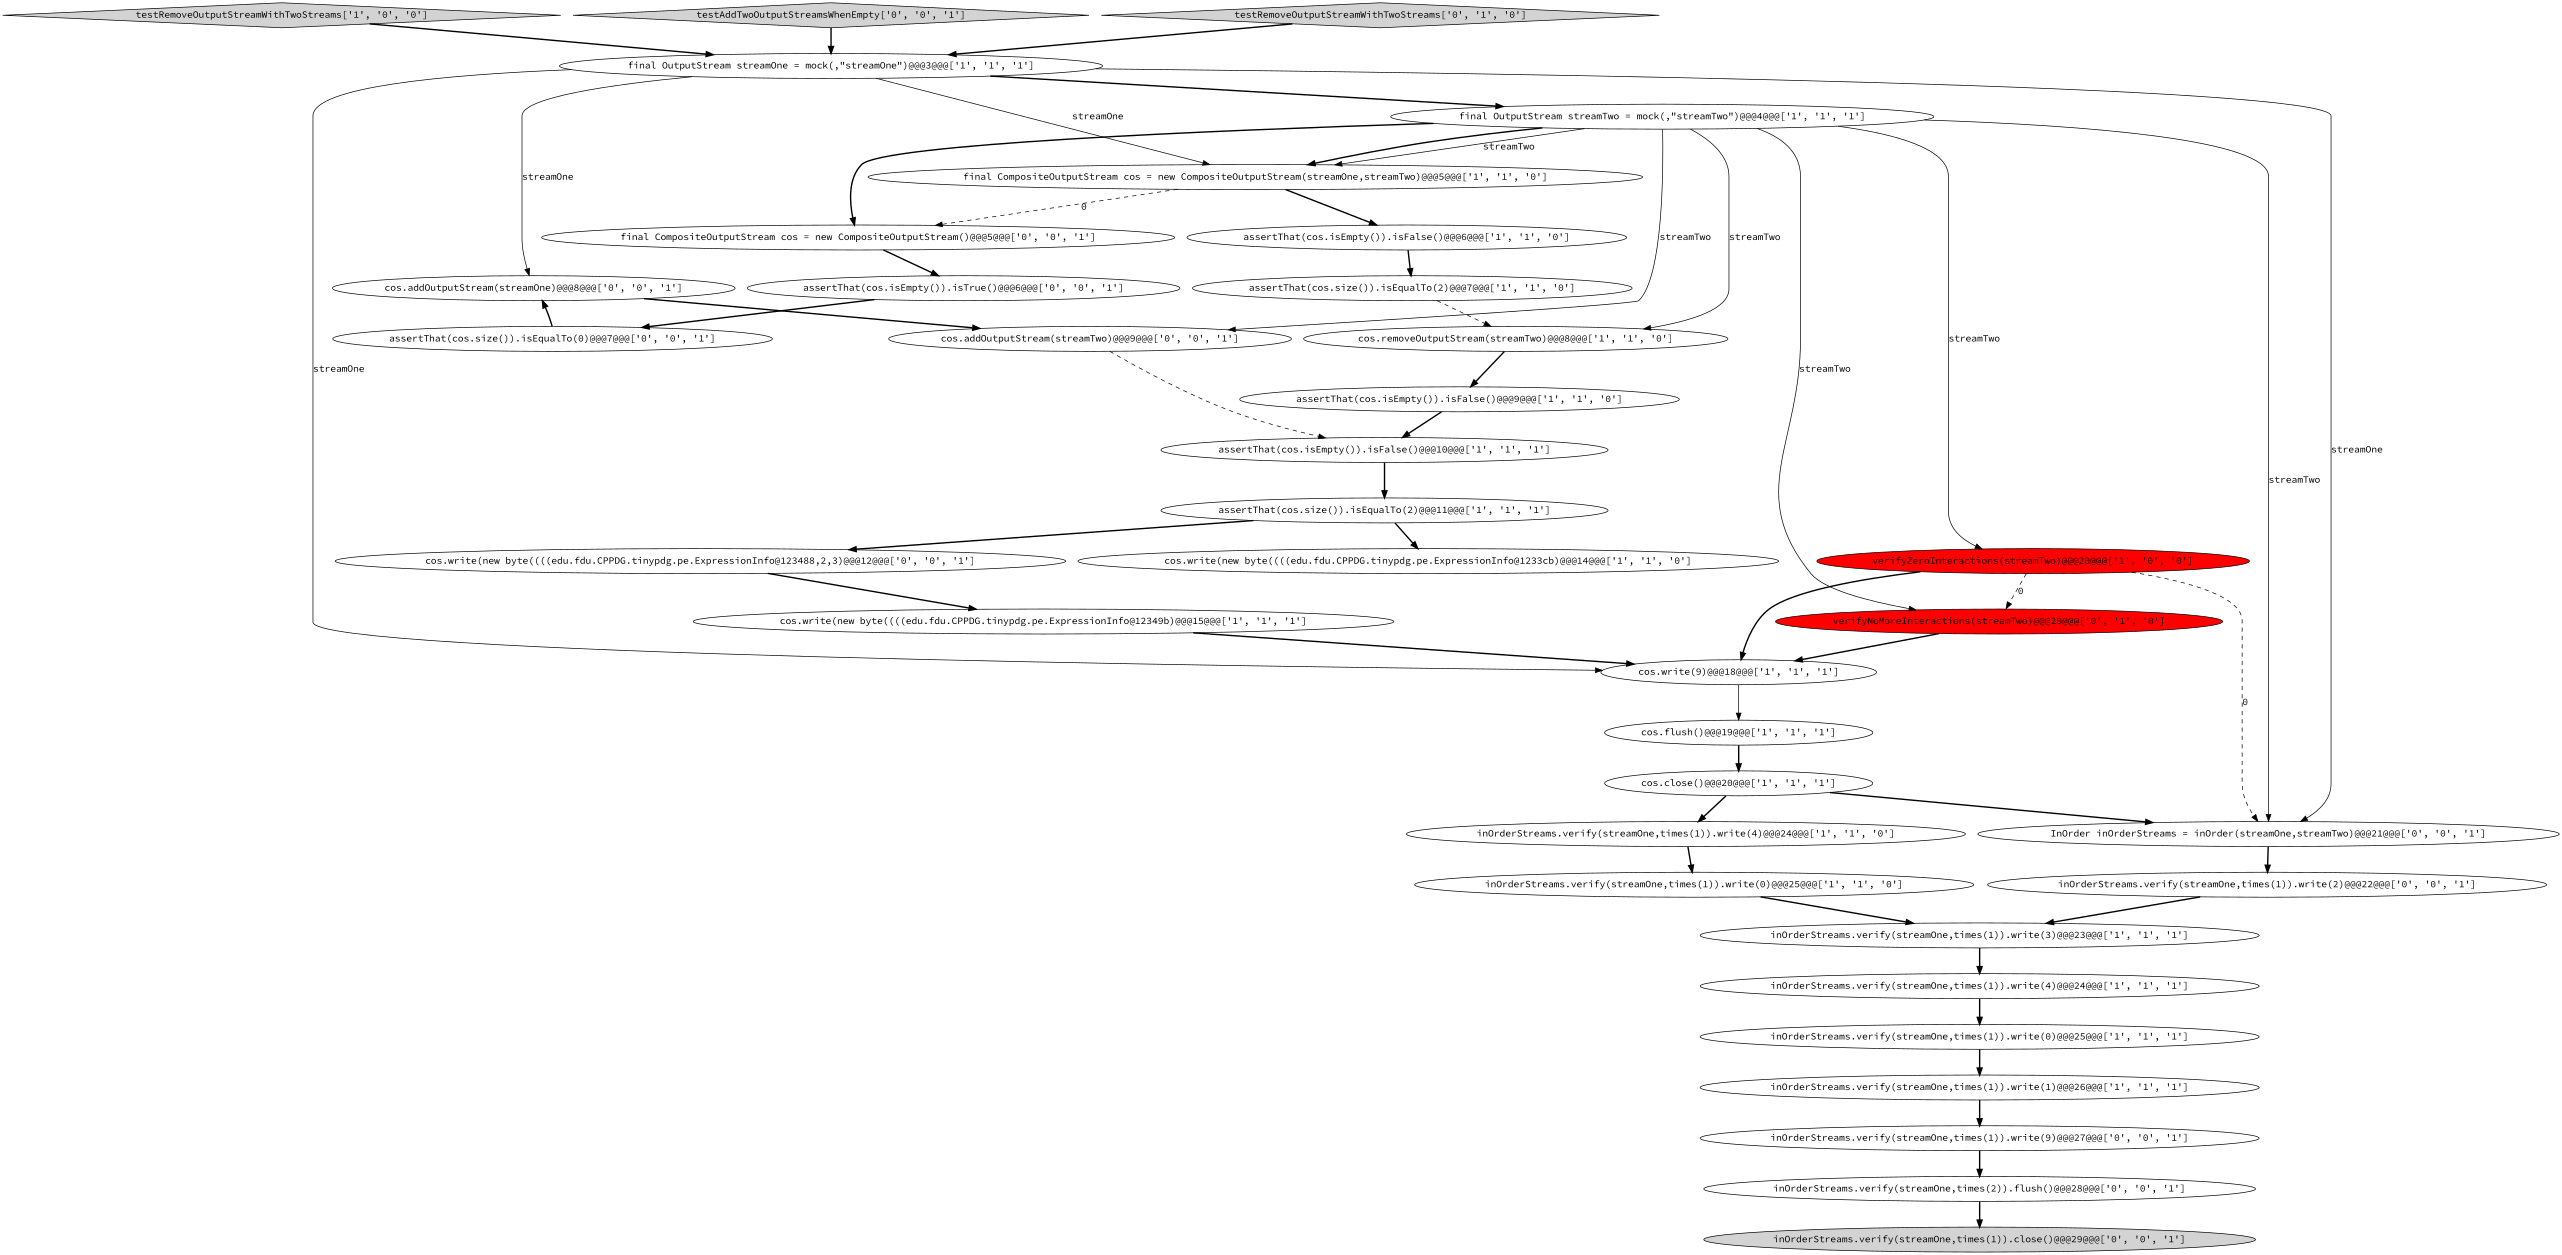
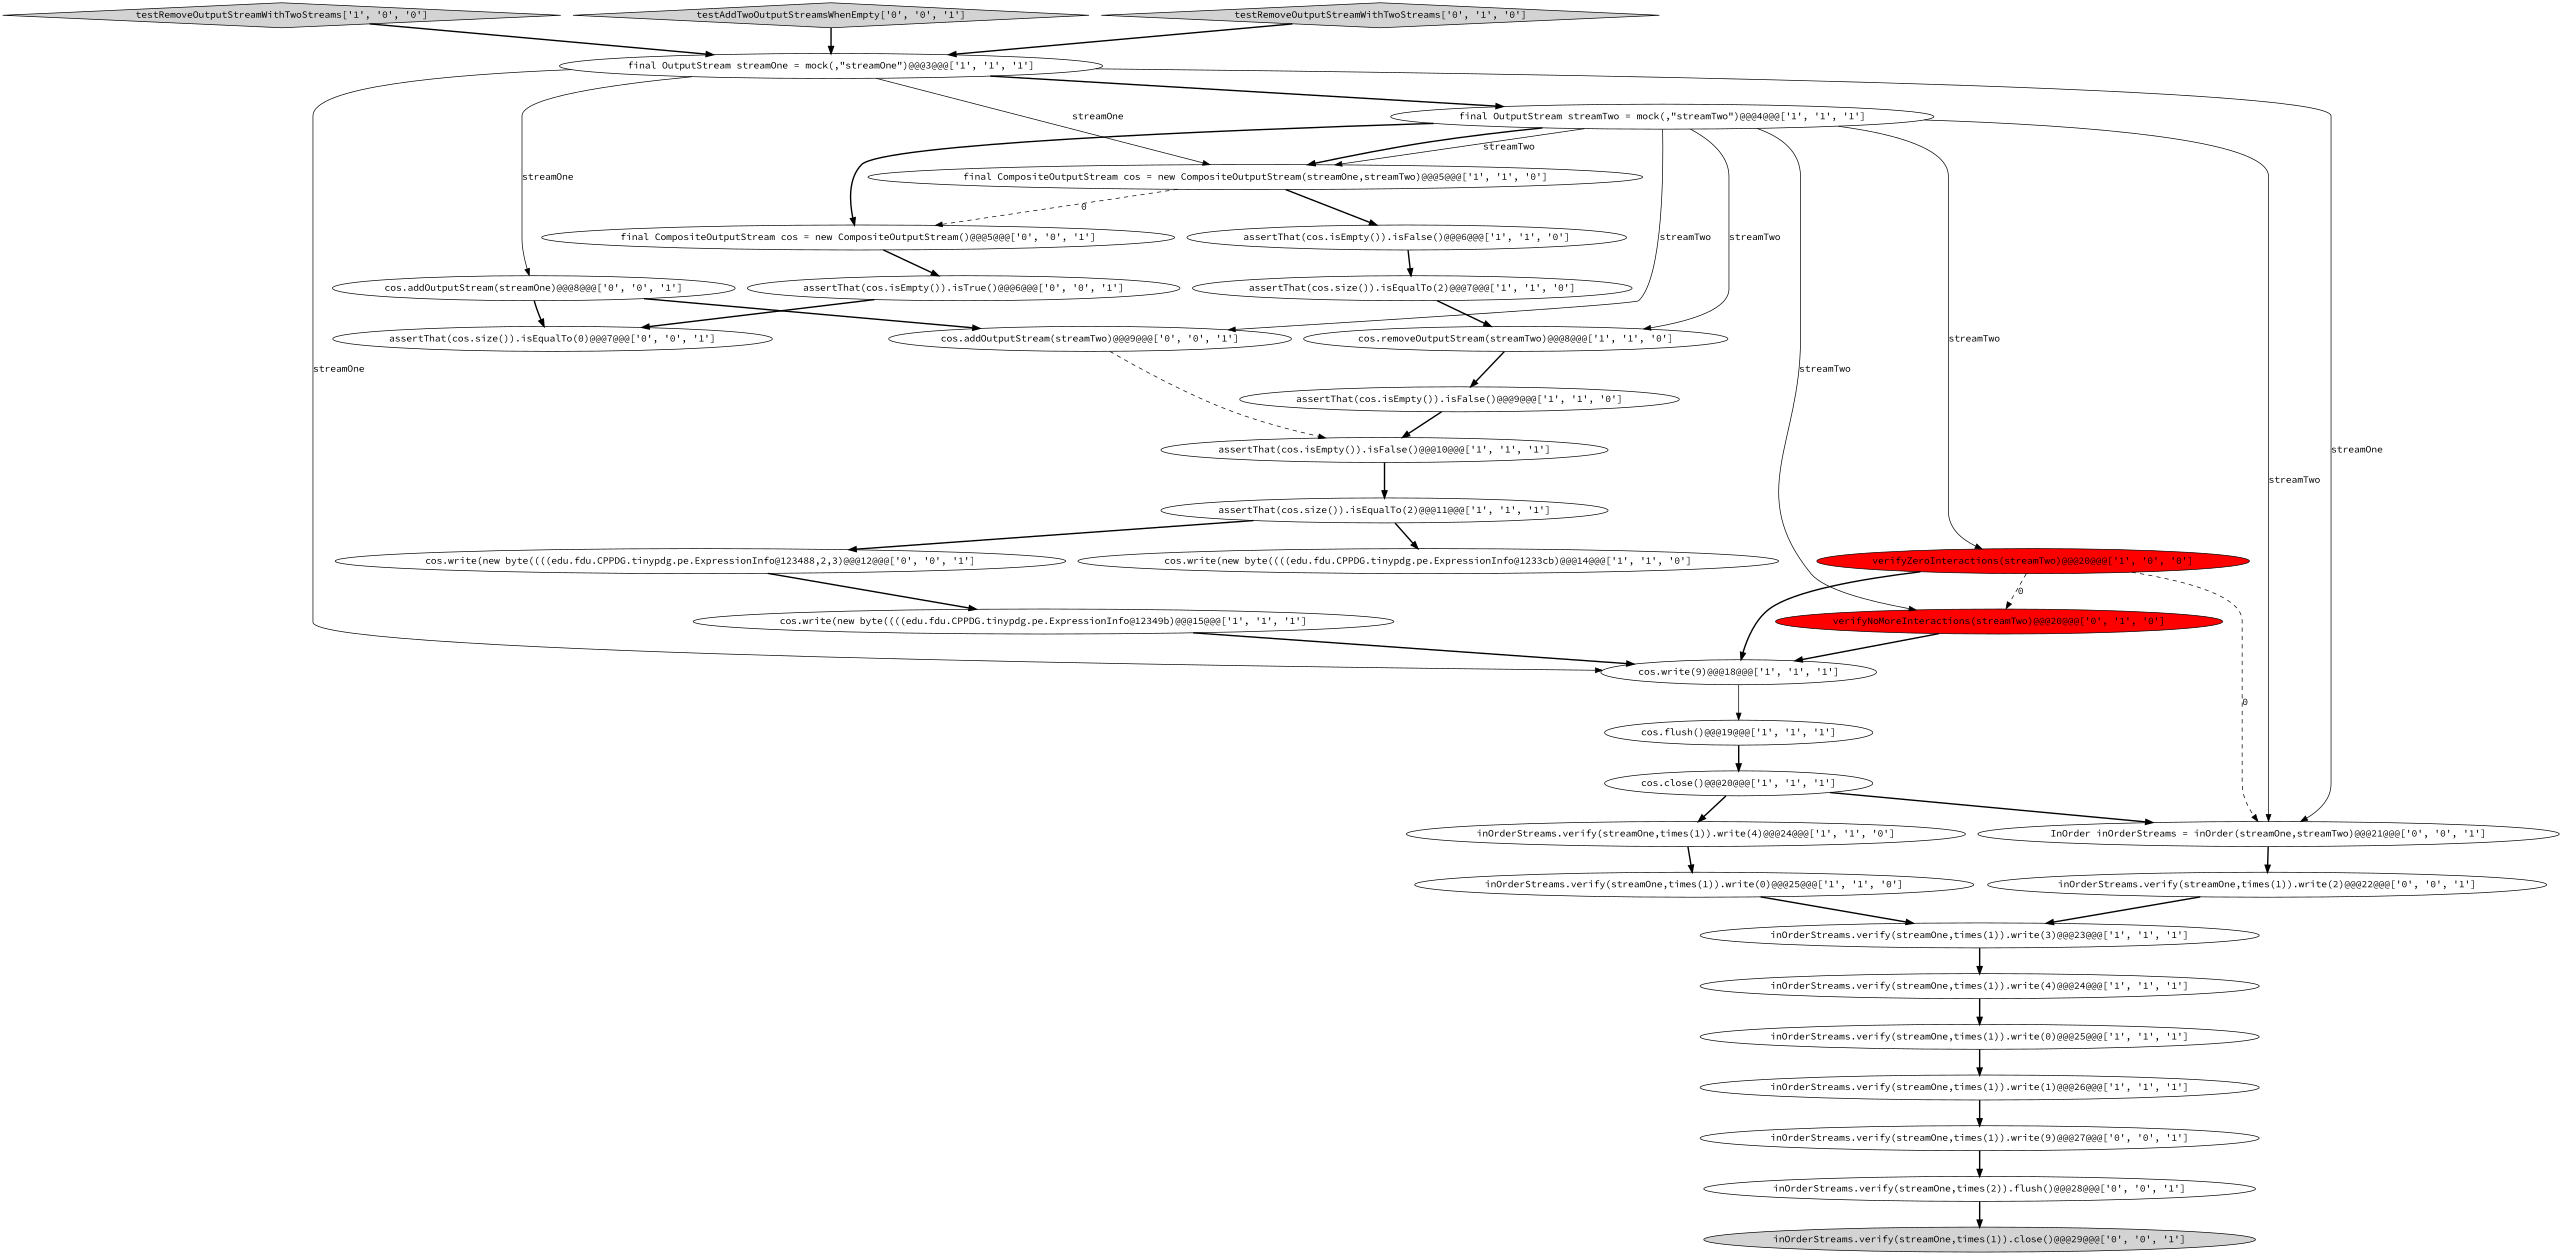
  digraph {
    fontname="Source Code Pro"
    node [fillcolor=white fontname="Source Code Pro" shape=ellipse style=filled]
    edge [fontname="Source Code Pro" style=bold]
    n1 [label="cos.flush()@@@19@@@['1', '1', '1']"]
    n2 [label="cos.close()@@@20@@@['1', '1', '1']"]
    n3 [label="InOrder inOrderStreams = inOrder(streamOne,streamTwo)@@@21@@@['0', '0', '1']"]
    n4 [label="inOrderStreams.verify(streamOne,times(1)).write(4)@@@24@@@['1', '1', '0']"]
    n5 [label="assertThat(cos.size()).isEqualTo(2)@@@7@@@['1', '1', '0']"]
    n6 [label="cos.removeOutputStream(streamTwo)@@@8@@@['1', '1', '0']"]
    n7 [label="assertThat(cos.isEmpty()).isFalse()@@@9@@@['1', '1', '0']"]
    n8 [label="inOrderStreams.verify(streamOne,times(1)).write(9)@@@27@@@['0', '0', '1']"]
    n9 [label="inOrderStreams.verify(streamOne,times(2)).flush()@@@28@@@['0', '0', '1']"]
    n10 [fillcolor=lightgray label="inOrderStreams.verify(streamOne,times(1)).close()@@@29@@@['0', '0', '1']"]
    n11 [label="assertThat(cos.size()).isEqualTo(0)@@@7@@@['0', '0', '1']"]
    n12 [label="cos.addOutputStream(streamOne)@@@8@@@['0', '0', '1']"]
    n13 [label="cos.addOutputStream(streamTwo)@@@9@@@['0', '0', '1']"]
    n14 [label="inOrderStreams.verify(streamOne,times(1)).write(1)@@@26@@@['1', '1', '1']"]
    n15 [fillcolor=lightgray label="testRemoveOutputStreamWithTwoStreams['1', '0', '0']" shape=diamond]
    n16 [label="final OutputStream streamOne = mock(,\"streamOne\")@@@3@@@['1', '1', '1']"]
    n17 [label="cos.write(9)@@@18@@@['1', '1', '1']"]
    n18 [label="final CompositeOutputStream cos = new CompositeOutputStream(streamOne,streamTwo)@@@5@@@['1', '1', '0']"]
    n19 [label="final OutputStream streamTwo = mock(,\"streamTwo\")@@@4@@@['1', '1', '1']"]
    n20 [label="assertThat(cos.isEmpty()).isFalse()@@@10@@@['1', '1', '1']"]
    n21 [label="assertThat(cos.size()).isEqualTo(2)@@@11@@@['1', '1', '1']"]
    n22 [label="cos.write(new byte((((edu.fdu.CPPDG.tinypdg.pe.ExpressionInfo@123488,2,3)@@@12@@@['0', '0', '1']"]
    n23 [label="cos.write(new byte((((edu.fdu.CPPDG.tinypdg.pe.ExpressionInfo@12349b)@@@15@@@['1', '1', '1']"]
    n24 [label="inOrderStreams.verify(streamOne,times(1)).write(0)@@@25@@@['1', '1', '1']"]
    n25 [fillcolor=red label="verifyNoMoreInteractions(streamTwo)@@@20@@@['0', '1', '0']"]
    n26 [label="final CompositeOutputStream cos = new CompositeOutputStream()@@@5@@@['0', '0', '1']"]
    n27 [label="assertThat(cos.isEmpty()).isTrue()@@@6@@@['0', '0', '1']"]
    n28 [label="cos.write(new byte((((edu.fdu.CPPDG.tinypdg.pe.ExpressionInfo@1233cb)@@@14@@@['1', '1', '0']"]
    n29 [fillcolor=red label="verifyZeroInteractions(streamTwo)@@@20@@@['1', '0', '0']"]
    n30 [fillcolor=lightgray label="testAddTwoOutputStreamsWhenEmpty['0', '0', '1']" shape=diamond]
    n31 [label="inOrderStreams.verify(streamOne,times(1)).write(3)@@@23@@@['1', '1', '1']"]
    n32 [label="inOrderStreams.verify(streamOne,times(1)).write(4)@@@24@@@['1', '1', '1']"]
    n33 [label="inOrderStreams.verify(streamOne,times(1)).write(2)@@@22@@@['0', '0', '1']"]
    n34 [label="inOrderStreams.verify(streamOne,times(1)).write(0)@@@25@@@['1', '1', '0']"]
    n35 [label="assertThat(cos.isEmpty()).isFalse()@@@6@@@['1', '1', '0']"]
    n36 [fillcolor=lightgray label="testRemoveOutputStreamWithTwoStreams['0', '1', '0']" shape=diamond]
    n1 -> n2
    n2 -> n3
    n2 -> n4
    n3 -> n33
    n4 -> n34
-   n5 -> n6 [style=dashed]
+   n5 -> n6
    n6 -> n7
    n7 -> n20
    n8 -> n9
    n9 -> n10
-   n11 -> n12
+   n12 -> n11
    n12 -> n13
    n13 -> n20 [style=dashed]
    n14 -> n8
    n15 -> n16
    n16 -> n3 [label=streamOne style=solid]
    n16 -> n12 [label=streamOne style=solid]
    n16 -> n17 [label=streamOne style=solid]
    n16 -> n18 [label=streamOne style=solid]
    n16 -> n19
    n17 -> n1 [style=solid]
    n18 -> n26 [label=0 style=dashed]
    n18 -> n35
    n19 -> n3 [label=streamTwo style=solid]
    n19 -> n6 [label=streamTwo style=solid]
    n19 -> n13 [label=streamTwo style=solid]
    n19 -> n18 [label=streamTwo style=solid]
    n19 -> n18
    n19 -> n25 [label=streamTwo style=solid]
    n19 -> n26
    n19 -> n29 [label=streamTwo style=solid]
    n20 -> n21
    n21 -> n22
    n21 -> n28
    n22 -> n23
    n23 -> n17
    n24 -> n14
    n25 -> n17
    n26 -> n27
    n27 -> n11
    n29 -> n3 [label=0 style=dashed]
    n29 -> n17
    n29 -> n25 [label=0 style=dashed]
    n30 -> n16
    n31 -> n32
    n32 -> n24
    n33 -> n31
    n34 -> n31
    n35 -> n5
    n36 -> n16
  }
